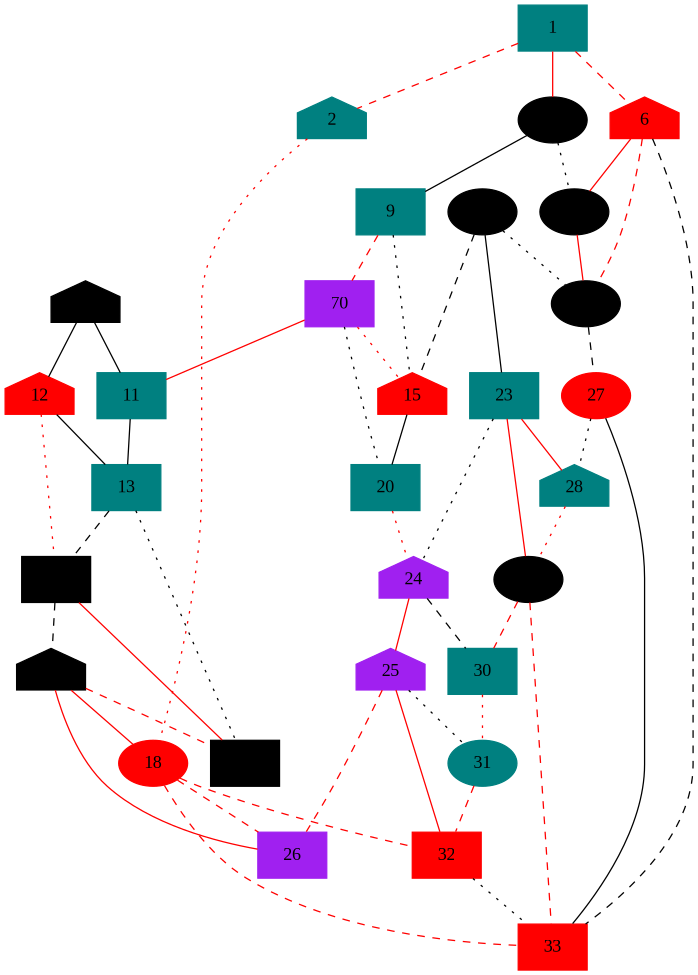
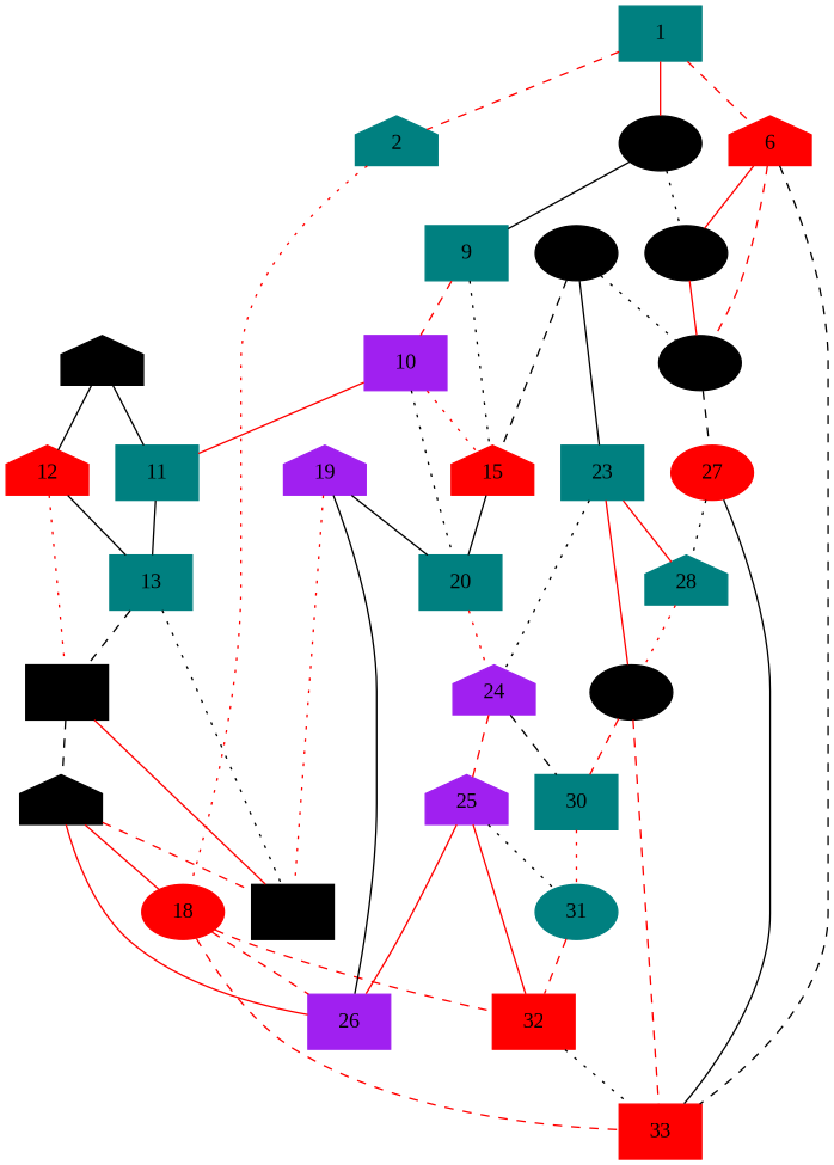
  graph {
    fontname="Liberation Serif"
    node [color=teal fontname="Liberation Serif" shape=box style=filled]
    edge [color=red fontname="Liberation Serif" style=solid weight=1.0]
    2 [shape=house]
    1
    5 [color=black shape=ellipse]
    6 [color=red shape=house]
    18 [color=red shape=ellipse]
    9
    7 [color=black shape=ellipse]
    22 [color=black shape=ellipse]
    33 [color=red]
    26 [color=purple]
    32 [color=red]
    4 [color=black shape=house]
    11
    12 [color=red shape=house]
-   10 [color=purple label=70]
+   10 [color=purple]
    15 [color=red shape=house]
    13
    16 [color=black]
    27 [color=red shape=ellipse]
    20
    24 [color=purple shape=house]
    21 [color=black]
    17 [color=black shape=house]
    14 [color=black shape=ellipse]
    23
    28 [shape=house]
    29 [color=black shape=ellipse]
+   19 [color=purple shape=house]
    25 [color=purple shape=house]
    30
    31 [shape=ellipse]
    2 -- 18 [style=dotted]
    1 -- 2 [style=dashed]
    1 -- 5
    1 -- 6 [style=dashed]
    5 -- 9 [color=black]
    5 -- 7 [color=black style=dotted weight=2.0]
    6 -- 7
    6 -- 22 [style=dashed]
    6 -- 33 [color=black style=dashed]
    18 -- 33 [style=dashed]
    18 -- 26 [style=dashed]
    18 -- 32 [style=dashed]
    9 -- 10 [style=dashed]
    9 -- 15 [color=black style=dotted]
    7 -- 22
    22 -- 27 [color=black style=dashed]
    32 -- 33 [color=black style=dotted]
    4 -- 11 [color=black]
    4 -- 12 [color=black]
    11 -- 13 [color=black]
    12 -- 13 [color=black]
    12 -- 16 [style=dotted]
    10 -- 11
    10 -- 15 [style=dotted]
    10 -- 20 [color=black style=dotted]
    15 -- 20 [color=black]
    13 -- 16 [color=black style=dashed]
    13 -- 21 [color=black style=dotted]
    16 -- 21
    16 -- 17 [color=black style=dashed]
    27 -- 33 [color=black]
    27 -- 28 [color=black style=dotted weight=2.0]
    20 -- 24 [style=dotted]
-   24 -- 25
+   24 -- 25 [style=dashed]
    24 -- 30 [color=black style=dashed]
    17 -- 18
    17 -- 26
    17 -- 21 [style=dashed]
    14 -- 22 [color=black style=dotted]
    14 -- 15 [color=black style=dashed]
    14 -- 23 [color=black]
    23 -- 24 [color=black style=dotted]
    23 -- 28
    23 -- 29
    28 -- 29 [style=dotted]
    29 -- 33 [style=dashed]
    29 -- 30 [style=dashed]
-   25 -- 26 [style=dashed]
+   19 -- 26 [color=black]
+   19 -- 20 [color=black]
+   19 -- 21 [style=dotted]
+   25 -- 26
    25 -- 32
    25 -- 31 [color=black style=dotted]
    30 -- 31 [style=dotted weight=2.0]
    31 -- 32 [style=dashed]
  }
